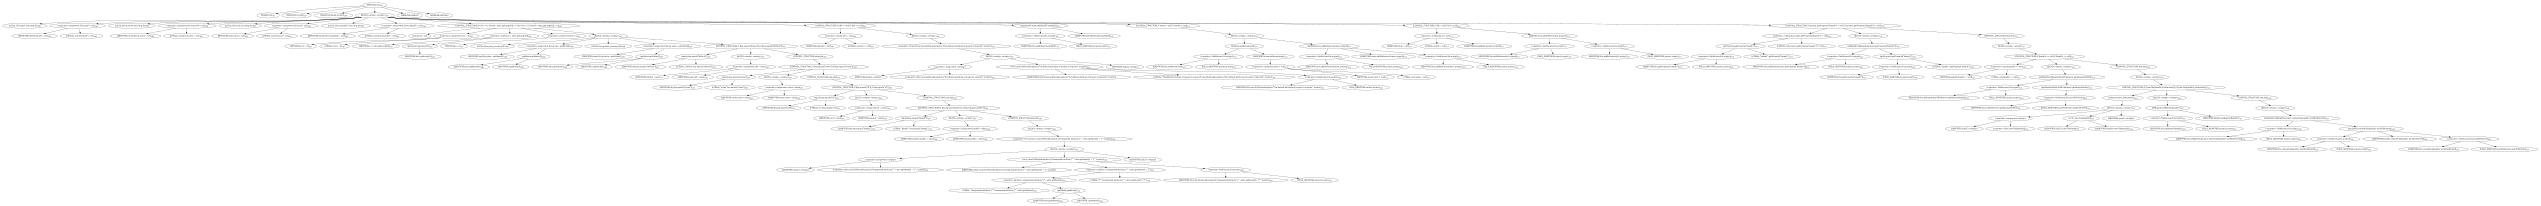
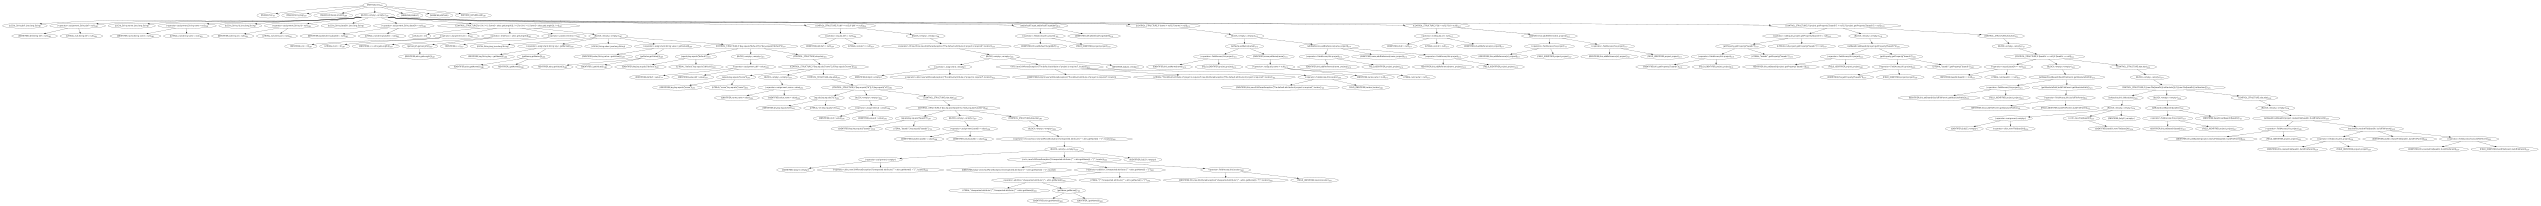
  digraph {
    fontname=Ubuntu
    node [fontname=Ubuntu]
    edge [fontname=Ubuntu]
    n1 [label=<(METHOD,init)<SUB>281</SUB>>]
    n2 [label=<(PARAM,this)<SUB>281</SUB>>]
    n3 [label=<(PARAM,String tag)<SUB>281</SUB>>]
    n4 [label=<(PARAM,AttributeList attrs)<SUB>289</SUB>>]
    n5 [label=<(BLOCK,&lt;empty&gt;,&lt;empty&gt;)<SUB>281</SUB>>]
    n6 [label=<(MODIFIER,PUBLIC)>]
    n7 [label=<(MODIFIER,VIRTUAL)>]
+   n8 [label=<(METHOD_RETURN,void)<SUB>281</SUB>>]
    n9 [label=<(LOCAL,String def: java.lang.String)>]
    n10 [label=<(&lt;operator&gt;.assignment,String def = null)<SUB>282</SUB>>]
    n11 [label=<(LOCAL,String name: java.lang.String)>]
    n12 [label=<(&lt;operator&gt;.assignment,String name = null)<SUB>283</SUB>>]
    n13 [label=<(LOCAL,String id: java.lang.String)>]
    n14 [label=<(&lt;operator&gt;.assignment,String id = null)<SUB>284</SUB>>]
    n15 [label=<(LOCAL,String baseDir: java.lang.String)>]
    n16 [label=<(&lt;operator&gt;.assignment,String baseDir = null)<SUB>285</SUB>>]
    n17 [label=<(CONTROL_STRUCTURE,for (int i = 0; Some(i &lt; attrs.getLength()); i++),for (int i = 0; Some(i &lt; attrs.getLength()); i++))<SUB>287</SUB>>]
    n18 [label=<(CONTROL_STRUCTURE,if (def == null),if (def == null))<SUB>304</SUB>>]
    n19 [label=<(setDefaultTarget,setDefaultTarget(def))<SUB>310</SUB>>]
    n20 [label=<(CONTROL_STRUCTURE,if (name != null),if (name != null))<SUB>312</SUB>>]
    n21 [label=<(CONTROL_STRUCTURE,if (id != null),if (id != null))<SUB>317</SUB>>]
    n22 [label=<(CONTROL_STRUCTURE,if (project.getProperty(&quot;basedir&quot;) != null),if (project.getProperty(&quot;basedir&quot;) != null))<SUB>319</SUB>>]
    n23 [label=<(IDENTIFIER,def,String def = null)<SUB>282</SUB>>]
    n24 [label=<(LITERAL,null,String def = null)<SUB>284</SUB>>]
    n25 [label=<(IDENTIFIER,name,String name = null)<SUB>283</SUB>>]
    n26 [label=<(LITERAL,null,String name = null)<SUB>283</SUB>>]
    n27 [label=<(IDENTIFIER,id,String id = null)<SUB>284</SUB>>]
    n28 [label=<(LITERAL,null,String id = null)<SUB>284</SUB>>]
    n29 [label=<(IDENTIFIER,baseDir,String baseDir = null)<SUB>285</SUB>>]
    n30 [label=<(LITERAL,null,String baseDir = null)<SUB>285</SUB>>]
    n31 [label=<(LOCAL,int i: int)>]
    n32 [label=<(&lt;operator&gt;.assignment,int i = 0)<SUB>287</SUB>>]
    n33 [label=<(&lt;operator&gt;.lessThan,i &lt; attrs.getLength())<SUB>287</SUB>>]
    n34 [label=<(&lt;operator&gt;.postIncrement,i++)<SUB>287</SUB>>]
    n35 [label=<(BLOCK,&lt;empty&gt;,&lt;empty&gt;)<SUB>287</SUB>>]
    n36 [label=<(&lt;operator&gt;.equals,def == null)<SUB>304</SUB>>]
    n37 [label=<(BLOCK,&lt;empty&gt;,&lt;empty&gt;)<SUB>304</SUB>>]
    n38 [label=<(&lt;operator&gt;.fieldAccess,this.project)<SUB>310</SUB>>]
    n39 [label=<(IDENTIFIER,def,setDefaultTarget(def))<SUB>310</SUB>>]
    n40 [label=<(BLOCK,&lt;empty&gt;,&lt;empty&gt;)<SUB>312</SUB>>]
    n41 [label=<(&lt;operator&gt;.notEquals,id != null)<SUB>317</SUB>>]
    n42 [label=<(addReference,addReference(id, project))<SUB>317</SUB>>]
    n43 [label=<(&lt;operator&gt;.notEquals,project.getProperty(&quot;basedir&quot;) != null)<SUB>319</SUB>>]
    n44 [label=<(BLOCK,&lt;empty&gt;,&lt;empty&gt;)<SUB>319</SUB>>]
    n45 [label=<(CONTROL_STRUCTURE,else,else)<SUB>321</SUB>>]
    n46 [label=<(IDENTIFIER,i,int i = 0)<SUB>287</SUB>>]
    n47 [label=<(LITERAL,0,int i = 0)<SUB>287</SUB>>]
    n48 [label=<(IDENTIFIER,i,i &lt; attrs.getLength())<SUB>287</SUB>>]
    n49 [label=<(getLength,getLength())<SUB>287</SUB>>]
    n50 [label=<(IDENTIFIER,i,i++)<SUB>267</SUB>>]
    n51 [label=<(LOCAL,String key: java.lang.String)>]
    n52 [label=<(&lt;operator&gt;.assignment,String key = getName(i))<SUB>288</SUB>>]
    n53 [label=<(LOCAL,String value: java.lang.String)>]
    n54 [label=<(&lt;operator&gt;.assignment,String value = getValue(i))<SUB>289</SUB>>]
    n55 [label=<(CONTROL_STRUCTURE,if (key.equals(&quot;default&quot;)),if (key.equals(&quot;default&quot;)))<SUB>291</SUB>>]
    n56 [label=<(IDENTIFIER,attrs,getLength())<SUB>287</SUB>>]
    n57 [label=<(IDENTIFIER,key,String key = getName(i))<SUB>288</SUB>>]
    n58 [label=<(getName,getName(i))<SUB>288</SUB>>]
    n59 [label=<(IDENTIFIER,value,String value = getValue(i))<SUB>289</SUB>>]
    n60 [label=<(getValue,getValue(i))<SUB>289</SUB>>]
    n61 [label=<(equals,key.equals(&quot;default&quot;))<SUB>291</SUB>>]
    n62 [label=<(BLOCK,&lt;empty&gt;,&lt;empty&gt;)<SUB>291</SUB>>]
    n63 [label=<(CONTROL_STRUCTURE,else,else)<SUB>293</SUB>>]
    n64 [label=<(IDENTIFIER,attrs,getName(i))<SUB>288</SUB>>]
    n65 [label=<(IDENTIFIER,i,getName(i))<SUB>288</SUB>>]
    n66 [label=<(IDENTIFIER,attrs,getValue(i))<SUB>289</SUB>>]
    n67 [label=<(IDENTIFIER,i,getValue(i))<SUB>289</SUB>>]
    n68 [label=<(IDENTIFIER,key,key.equals(&quot;default&quot;))<SUB>291</SUB>>]
    n69 [label=<(LITERAL,&quot;default&quot;,key.equals(&quot;default&quot;))<SUB>291</SUB>>]
    n70 [label=<(&lt;operator&gt;.assignment,def = value)<SUB>292</SUB>>]
    n71 [label=<(CONTROL_STRUCTURE,if (key.equals(&quot;name&quot;)),if (key.equals(&quot;name&quot;)))<SUB>293</SUB>>]
    n72 [label=<(IDENTIFIER,def,def = value)<SUB>292</SUB>>]
    n73 [label=<(IDENTIFIER,value,def = value)<SUB>292</SUB>>]
    n74 [label=<(equals,key.equals(&quot;name&quot;))<SUB>293</SUB>>]
    n75 [label=<(BLOCK,&lt;empty&gt;,&lt;empty&gt;)<SUB>293</SUB>>]
    n76 [label=<(CONTROL_STRUCTURE,else,else)<SUB>295</SUB>>]
    n77 [label=<(IDENTIFIER,key,key.equals(&quot;name&quot;))<SUB>293</SUB>>]
    n78 [label=<(LITERAL,&quot;name&quot;,key.equals(&quot;name&quot;))<SUB>293</SUB>>]
    n79 [label=<(&lt;operator&gt;.assignment,name = value)<SUB>294</SUB>>]
    n80 [label=<(CONTROL_STRUCTURE,if (key.equals(&quot;id&quot;)),if (key.equals(&quot;id&quot;)))<SUB>295</SUB>>]
    n81 [label=<(IDENTIFIER,name,name = value)<SUB>294</SUB>>]
    n82 [label=<(IDENTIFIER,value,name = value)<SUB>294</SUB>>]
    n83 [label=<(equals,key.equals(&quot;id&quot;))<SUB>295</SUB>>]
    n84 [label=<(BLOCK,&lt;empty&gt;,&lt;empty&gt;)<SUB>295</SUB>>]
    n85 [label=<(CONTROL_STRUCTURE,else,else)<SUB>297</SUB>>]
    n86 [label=<(IDENTIFIER,key,key.equals(&quot;id&quot;))<SUB>295</SUB>>]
    n87 [label=<(LITERAL,&quot;id&quot;,key.equals(&quot;id&quot;))<SUB>295</SUB>>]
    n88 [label=<(&lt;operator&gt;.assignment,id = value)<SUB>296</SUB>>]
    n89 [label=<(CONTROL_STRUCTURE,if (key.equals(&quot;basedir&quot;)),if (key.equals(&quot;basedir&quot;)))<SUB>297</SUB>>]
    n90 [label=<(IDENTIFIER,id,id = value)<SUB>296</SUB>>]
    n91 [label=<(IDENTIFIER,value,id = value)<SUB>296</SUB>>]
    n92 [label=<(equals,key.equals(&quot;basedir&quot;))<SUB>297</SUB>>]
    n93 [label=<(BLOCK,&lt;empty&gt;,&lt;empty&gt;)<SUB>297</SUB>>]
    n94 [label=<(CONTROL_STRUCTURE,else,else)<SUB>299</SUB>>]
    n95 [label=<(IDENTIFIER,key,key.equals(&quot;basedir&quot;))<SUB>297</SUB>>]
    n96 [label=<(LITERAL,&quot;basedir&quot;,key.equals(&quot;basedir&quot;))<SUB>297</SUB>>]
    n97 [label=<(&lt;operator&gt;.assignment,baseDir = value)<SUB>298</SUB>>]
    n98 [label=<(BLOCK,&lt;empty&gt;,&lt;empty&gt;)<SUB>299</SUB>>]
    n99 [label=<(IDENTIFIER,baseDir,baseDir = value)<SUB>298</SUB>>]
    n100 [label=<(IDENTIFIER,value,baseDir = value)<SUB>298</SUB>>]
    n101 [label=<(&lt;operator&gt;.throw,throw new SAXParseException(&quot;Unexpected attribute \&quot;&quot; + attrs.getName(i) + &quot;\&quot;&quot;, locator);)<SUB>300</SUB>>]
    n102 [label=<(BLOCK,&lt;empty&gt;,&lt;empty&gt;)<SUB>300</SUB>>]
    n103 [label=<(&lt;operator&gt;.assignment,&lt;empty&gt;)>]
    n104 [label=<(&lt;init&gt;,new SAXParseException(&quot;Unexpected attribute \&quot;&quot; + attrs.getName(i) + &quot;\&quot;&quot;, locator))<SUB>300</SUB>>]
    n105 [label=<(IDENTIFIER,$obj21,&lt;empty&gt;)>]
    n106 [label=<(IDENTIFIER,$obj21,&lt;empty&gt;)>]
    n107 [label=<(&lt;operator&gt;.alloc,new SAXParseException(&quot;Unexpected attribute \&quot;&quot; + attrs.getName(i) + &quot;\&quot;&quot;, locator))<SUB>300</SUB>>]
    n108 [label=<(IDENTIFIER,$obj21,new SAXParseException(&quot;Unexpected attribute \&quot;&quot; + attrs.getName(i) + &quot;\&quot;&quot;, locator))>]
    n109 [label=<(&lt;operator&gt;.addition,&quot;Unexpected attribute \&quot;&quot; + attrs.getName(i) + &quot;\&quot;&quot;)<SUB>300</SUB>>]
    n110 [label=<(&lt;operator&gt;.fieldAccess,this.locator)<SUB>300</SUB>>]
    n111 [label=<(&lt;operator&gt;.addition,&quot;Unexpected attribute \&quot;&quot; + attrs.getName(i))<SUB>300</SUB>>]
    n112 [label=<(LITERAL,&quot;\&quot;&quot;,&quot;Unexpected attribute \&quot;&quot; + attrs.getName(i) + &quot;\&quot;&quot;)<SUB>300</SUB>>]
    n113 [label=<(IDENTIFIER,this,new SAXParseException(&quot;Unexpected attribute \&quot;&quot; + attrs.getName(i) + &quot;\&quot;&quot;, locator))<SUB>300</SUB>>]
    n114 [label=<(FIELD_IDENTIFIER,locator,locator)<SUB>300</SUB>>]
    n115 [label=<(LITERAL,&quot;Unexpected attribute \&quot;&quot;,&quot;Unexpected attribute \&quot;&quot; + attrs.getName(i))<SUB>300</SUB>>]
    n116 [label=<(getName,getName(i))<SUB>300</SUB>>]
    n117 [label=<(IDENTIFIER,attrs,getName(i))<SUB>300</SUB>>]
    n118 [label=<(IDENTIFIER,i,getName(i))<SUB>300</SUB>>]
    n119 [label=<(IDENTIFIER,def,def == null)<SUB>304</SUB>>]
    n120 [label=<(LITERAL,null,def == null)<SUB>304</SUB>>]
    n121 [label=<(&lt;operator&gt;.throw,throw new SAXParseException(&quot;The default attribute of project is required&quot;, locator);)<SUB>305</SUB>>]
    n122 [label=<(BLOCK,&lt;empty&gt;,&lt;empty&gt;)<SUB>305</SUB>>]
    n123 [label=<(&lt;operator&gt;.assignment,&lt;empty&gt;)>]
    n124 [label=<(&lt;init&gt;,new SAXParseException(&quot;The default attribute of project is required&quot;, locator))<SUB>305</SUB>>]
    n125 [label=<(IDENTIFIER,$obj22,&lt;empty&gt;)>]
    n126 [label=<(IDENTIFIER,$obj22,&lt;empty&gt;)>]
    n127 [label=<(&lt;operator&gt;.alloc,new SAXParseException(&quot;The default attribute of project is required&quot;, locator))<SUB>305</SUB>>]
    n128 [label=<(IDENTIFIER,$obj22,new SAXParseException(&quot;The default attribute of project is required&quot;, locator))>]
    n129 [label=<(LITERAL,&quot;The default attribute of project is required&quot;,new SAXParseException(&quot;The default attribute of project is required&quot;, locator))<SUB>305</SUB>>]
    n130 [label=<(&lt;operator&gt;.fieldAccess,this.locator)<SUB>306</SUB>>]
    n131 [label=<(IDENTIFIER,this,new SAXParseException(&quot;The default attribute of project is required&quot;, locator))<SUB>306</SUB>>]
    n132 [label=<(FIELD_IDENTIFIER,locator,locator)<SUB>306</SUB>>]
    n133 [label=<(IDENTIFIER,this,setDefaultTarget(def))<SUB>310</SUB>>]
    n134 [label=<(FIELD_IDENTIFIER,project,project)<SUB>310</SUB>>]
    n135 [label=<(&lt;operator&gt;.notEquals,name != null)<SUB>312</SUB>>]
    n136 [label=<(IDENTIFIER,name,name != null)<SUB>312</SUB>>]
    n137 [label=<(LITERAL,null,name != null)<SUB>312</SUB>>]
    n138 [label=<(setName,setName(name))<SUB>313</SUB>>]
    n139 [label=<(addReference,addReference(name, project))<SUB>314</SUB>>]
    n140 [label=<(&lt;operator&gt;.fieldAccess,this.project)<SUB>313</SUB>>]
    n141 [label=<(IDENTIFIER,name,setName(name))<SUB>313</SUB>>]
    n142 [label=<(&lt;operator&gt;.fieldAccess,this.project)<SUB>314</SUB>>]
    n143 [label=<(IDENTIFIER,name,addReference(name, project))<SUB>314</SUB>>]
    n144 [label=<(&lt;operator&gt;.fieldAccess,this.project)<SUB>314</SUB>>]
    n145 [label=<(IDENTIFIER,this,setName(name))<SUB>313</SUB>>]
    n146 [label=<(FIELD_IDENTIFIER,project,project)<SUB>313</SUB>>]
    n147 [label=<(IDENTIFIER,this,addReference(name, project))<SUB>314</SUB>>]
    n148 [label=<(FIELD_IDENTIFIER,project,project)<SUB>314</SUB>>]
    n149 [label=<(IDENTIFIER,this,addReference(name, project))<SUB>314</SUB>>]
    n150 [label=<(FIELD_IDENTIFIER,project,project)<SUB>314</SUB>>]
    n151 [label=<(IDENTIFIER,id,id != null)<SUB>317</SUB>>]
    n152 [label=<(LITERAL,null,id != null)<SUB>317</SUB>>]
    n153 [label=<(IDENTIFIER,id,addReference(id, project))<SUB>317</SUB>>]
    n154 [label=<(&lt;operator&gt;.fieldAccess,this.project)<SUB>317</SUB>>]
    n155 [label=<(&lt;operator&gt;.fieldAccess,this.project)<SUB>317</SUB>>]
    n156 [label=<(IDENTIFIER,this,addReference(id, project))<SUB>317</SUB>>]
    n157 [label=<(FIELD_IDENTIFIER,project,project)<SUB>317</SUB>>]
    n158 [label=<(IDENTIFIER,this,addReference(id, project))<SUB>317</SUB>>]
    n159 [label=<(FIELD_IDENTIFIER,project,project)<SUB>317</SUB>>]
    n160 [label=<(getProperty,getProperty(&quot;basedir&quot;))<SUB>319</SUB>>]
    n161 [label=<(LITERAL,null,project.getProperty(&quot;basedir&quot;) != null)<SUB>319</SUB>>]
    n162 [label=<(setBasedir,setBasedir(project.getProperty(&quot;basedir&quot;)))<SUB>320</SUB>>]
    n163 [label=<(BLOCK,&lt;empty&gt;,&lt;empty&gt;)<SUB>321</SUB>>]
    n164 [label=<(&lt;operator&gt;.fieldAccess,this.project)<SUB>319</SUB>>]
    n165 [label=<(LITERAL,&quot;basedir&quot;,getProperty(&quot;basedir&quot;))<SUB>319</SUB>>]
    n166 [label=<(IDENTIFIER,this,getProperty(&quot;basedir&quot;))<SUB>319</SUB>>]
    n167 [label=<(FIELD_IDENTIFIER,project,project)<SUB>319</SUB>>]
    n168 [label=<(&lt;operator&gt;.fieldAccess,this.project)<SUB>320</SUB>>]
    n169 [label=<(getProperty,getProperty(&quot;basedir&quot;))<SUB>320</SUB>>]
    n170 [label=<(IDENTIFIER,this,setBasedir(project.getProperty(&quot;basedir&quot;)))<SUB>320</SUB>>]
    n171 [label=<(FIELD_IDENTIFIER,project,project)<SUB>320</SUB>>]
    n172 [label=<(&lt;operator&gt;.fieldAccess,this.project)<SUB>320</SUB>>]
    n173 [label=<(LITERAL,&quot;basedir&quot;,getProperty(&quot;basedir&quot;))<SUB>320</SUB>>]
    n174 [label=<(IDENTIFIER,this,getProperty(&quot;basedir&quot;))<SUB>320</SUB>>]
    n175 [label=<(FIELD_IDENTIFIER,project,project)<SUB>320</SUB>>]
    n176 [label=<(CONTROL_STRUCTURE,if (baseDir == null),if (baseDir == null))<SUB>322</SUB>>]
    n177 [label=<(&lt;operator&gt;.equals,baseDir == null)<SUB>322</SUB>>]
    n178 [label=<(BLOCK,&lt;empty&gt;,&lt;empty&gt;)<SUB>322</SUB>>]
    n179 [label=<(CONTROL_STRUCTURE,else,else)<SUB>324</SUB>>]
    n180 [label=<(IDENTIFIER,baseDir,baseDir == null)<SUB>322</SUB>>]
    n181 [label=<(LITERAL,null,baseDir == null)<SUB>322</SUB>>]
    n182 [label=<(setBasedir,setBasedir(buildFileParent.getAbsolutePath()))<SUB>323</SUB>>]
    n183 [label=<(BLOCK,&lt;empty&gt;,&lt;empty&gt;)<SUB>324</SUB>>]
    n184 [label=<(&lt;operator&gt;.fieldAccess,this.project)<SUB>323</SUB>>]
    n185 [label=<(getAbsolutePath,buildFileParent.getAbsolutePath())<SUB>323</SUB>>]
    n186 [label=<(IDENTIFIER,this,setBasedir(buildFileParent.getAbsolutePath()))<SUB>323</SUB>>]
    n187 [label=<(FIELD_IDENTIFIER,project,project)<SUB>323</SUB>>]
    n188 [label=<(&lt;operator&gt;.fieldAccess,this.buildFileParent)<SUB>323</SUB>>]
    n189 [label=<(IDENTIFIER,this,buildFileParent.getAbsolutePath())<SUB>323</SUB>>]
    n190 [label=<(FIELD_IDENTIFIER,buildFileParent,buildFileParent)<SUB>323</SUB>>]
    n191 [label=<(CONTROL_STRUCTURE,if ((new File(baseDir)).isAbsolute()),if ((new File(baseDir)).isAbsolute()))<SUB>326</SUB>>]
    n192 [label=<(isAbsolute,this.isAbsolute())<SUB>326</SUB>>]
    n193 [label=<(BLOCK,&lt;empty&gt;,&lt;empty&gt;)<SUB>326</SUB>>]
    n194 [label=<(CONTROL_STRUCTURE,else,else)<SUB>328</SUB>>]
    n195 [label=<(BLOCK,&lt;empty&gt;,&lt;empty&gt;)<SUB>326</SUB>>]
    n196 [label=<(setBasedir,setBasedir(baseDir))<SUB>327</SUB>>]
    n197 [label=<(BLOCK,&lt;empty&gt;,&lt;empty&gt;)<SUB>328</SUB>>]
    n198 [label=<(&lt;operator&gt;.assignment,&lt;empty&gt;)>]
    n199 [label=<(&lt;init&gt;,new File(baseDir))<SUB>326</SUB>>]
    n200 [label=<(IDENTIFIER,$obj23,&lt;empty&gt;)>]
    n201 [label=<(IDENTIFIER,$obj23,&lt;empty&gt;)>]
    n202 [label=<(&lt;operator&gt;.alloc,new File(baseDir))<SUB>326</SUB>>]
-   n203 [label=<(IDENTIFIER,$obj23,new File(baseDir))>]
    n204 [label=<(IDENTIFIER,baseDir,new File(baseDir))<SUB>326</SUB>>]
    n205 [label=<(&lt;operator&gt;.fieldAccess,this.project)<SUB>327</SUB>>]
    n206 [label=<(IDENTIFIER,baseDir,setBasedir(baseDir))<SUB>327</SUB>>]
    n207 [label=<(IDENTIFIER,this,setBasedir(baseDir))<SUB>327</SUB>>]
    n208 [label=<(FIELD_IDENTIFIER,project,project)<SUB>327</SUB>>]
    n209 [label=<(setBaseDir,setBaseDir(project.resolveFile(baseDir, buildFileParent)))<SUB>329</SUB>>]
    n210 [label=<(&lt;operator&gt;.fieldAccess,this.project)<SUB>329</SUB>>]
    n211 [label=<(resolveFile,resolveFile(baseDir, buildFileParent))<SUB>329</SUB>>]
    n212 [label=<(IDENTIFIER,this,setBaseDir(project.resolveFile(baseDir, buildFileParent)))<SUB>329</SUB>>]
    n213 [label=<(FIELD_IDENTIFIER,project,project)<SUB>329</SUB>>]
    n214 [label=<(&lt;operator&gt;.fieldAccess,this.project)<SUB>329</SUB>>]
    n215 [label=<(IDENTIFIER,baseDir,resolveFile(baseDir, buildFileParent))<SUB>329</SUB>>]
    n216 [label=<(&lt;operator&gt;.fieldAccess,this.buildFileParent)<SUB>329</SUB>>]
    n217 [label=<(IDENTIFIER,this,resolveFile(baseDir, buildFileParent))<SUB>329</SUB>>]
    n218 [label=<(FIELD_IDENTIFIER,project,project)<SUB>329</SUB>>]
    n219 [label=<(IDENTIFIER,this,resolveFile(baseDir, buildFileParent))<SUB>329</SUB>>]
    n220 [label=<(FIELD_IDENTIFIER,buildFileParent,buildFileParent)<SUB>329</SUB>>]
    n1 -> n2
    n1 -> n3
    n1 -> n4
    n1 -> n5
    n1 -> n6
    n1 -> n7
+   n1 -> n8
    n5 -> n9
    n5 -> n10
    n5 -> n11
    n5 -> n12
    n5 -> n13
    n5 -> n14
    n5 -> n15
    n5 -> n16
    n5 -> n17
    n5 -> n18
    n5 -> n19
    n5 -> n20
    n5 -> n21
    n5 -> n22
    n10 -> n23
    n10 -> n24
    n12 -> n25
    n12 -> n26
    n14 -> n27
    n14 -> n28
    n16 -> n29
    n16 -> n30
    n17 -> n31
    n17 -> n32
    n17 -> n33
    n17 -> n34
    n17 -> n35
    n18 -> n36
    n18 -> n37
    n19 -> n38
    n19 -> n39
    n20 -> n40
    n21 -> n41
    n21 -> n42
    n22 -> n43
    n22 -> n44
    n22 -> n45
    n32 -> n46
    n32 -> n47
    n33 -> n48
    n33 -> n49
    n34 -> n50
    n35 -> n51
    n35 -> n52
    n35 -> n53
    n35 -> n54
    n35 -> n55
    n36 -> n119
    n36 -> n120
    n37 -> n121
    n38 -> n133
    n38 -> n134
    n40 -> n138
    n40 -> n139
    n41 -> n151
    n41 -> n152
    n41 -> n153
    n42 -> n154
    n42 -> n155
    n43 -> n160
    n43 -> n161
    n44 -> n162
    n45 -> n163
    n49 -> n56
    n52 -> n57
    n52 -> n58
    n54 -> n59
    n54 -> n60
    n55 -> n61
    n55 -> n62
    n55 -> n63
    n58 -> n64
    n58 -> n65
    n60 -> n66
    n60 -> n67
    n61 -> n68
    n61 -> n69
    n62 -> n70
    n63 -> n71
    n70 -> n72
    n70 -> n73
    n71 -> n74
    n71 -> n75
    n71 -> n76
    n74 -> n77
    n74 -> n78
    n75 -> n79
    n76 -> n80
    n79 -> n81
    n79 -> n82
    n80 -> n83
    n80 -> n84
    n80 -> n85
    n83 -> n86
    n83 -> n87
    n84 -> n88
    n85 -> n89
    n88 -> n90
    n88 -> n91
    n89 -> n92
    n89 -> n93
    n89 -> n94
    n92 -> n95
    n92 -> n96
    n93 -> n97
    n94 -> n98
    n97 -> n99
    n97 -> n100
    n98 -> n101
    n101 -> n102
    n102 -> n103
    n102 -> n104
    n102 -> n105
    n103 -> n106
    n103 -> n107
    n104 -> n108
    n104 -> n109
    n104 -> n110
    n109 -> n111
    n109 -> n112
    n110 -> n113
    n110 -> n114
    n111 -> n115
    n111 -> n116
    n116 -> n117
    n116 -> n118
    n121 -> n122
    n122 -> n123
    n122 -> n124
    n122 -> n125
    n123 -> n126
    n123 -> n127
    n124 -> n128
    n124 -> n129
    n124 -> n130
    n130 -> n131
    n130 -> n132
    n135 -> n136
    n135 -> n137
    n138 -> n140
    n138 -> n141
    n139 -> n142
    n139 -> n143
    n139 -> n144
    n140 -> n145
    n140 -> n146
    n141 -> n135
    n142 -> n147
    n142 -> n148
    n144 -> n149
    n144 -> n150
    n154 -> n156
    n154 -> n157
    n155 -> n158
    n155 -> n159
    n160 -> n164
    n160 -> n165
    n162 -> n168
    n162 -> n169
    n163 -> n176
    n164 -> n166
    n164 -> n167
    n168 -> n170
    n168 -> n171
    n169 -> n172
    n169 -> n173
    n172 -> n174
    n172 -> n175
    n176 -> n177
    n176 -> n178
    n176 -> n179
    n177 -> n180
    n177 -> n181
    n178 -> n182
    n179 -> n183
    n182 -> n184
    n182 -> n185
    n183 -> n191
    n184 -> n186
    n184 -> n187
    n185 -> n188
    n188 -> n189
    n188 -> n190
    n191 -> n192
    n191 -> n193
    n191 -> n194
    n192 -> n195
    n193 -> n196
    n194 -> n197
    n195 -> n198
    n195 -> n199
    n195 -> n200
    n196 -> n205
    n196 -> n206
    n197 -> n209
    n198 -> n201
    n198 -> n202
-   n199 -> n203
    n199 -> n204
    n205 -> n207
    n205 -> n208
    n209 -> n210
    n209 -> n211
    n210 -> n212
    n210 -> n213
    n211 -> n214
    n211 -> n215
    n211 -> n216
    n214 -> n217
    n214 -> n218
    n216 -> n219
    n216 -> n220
  }
